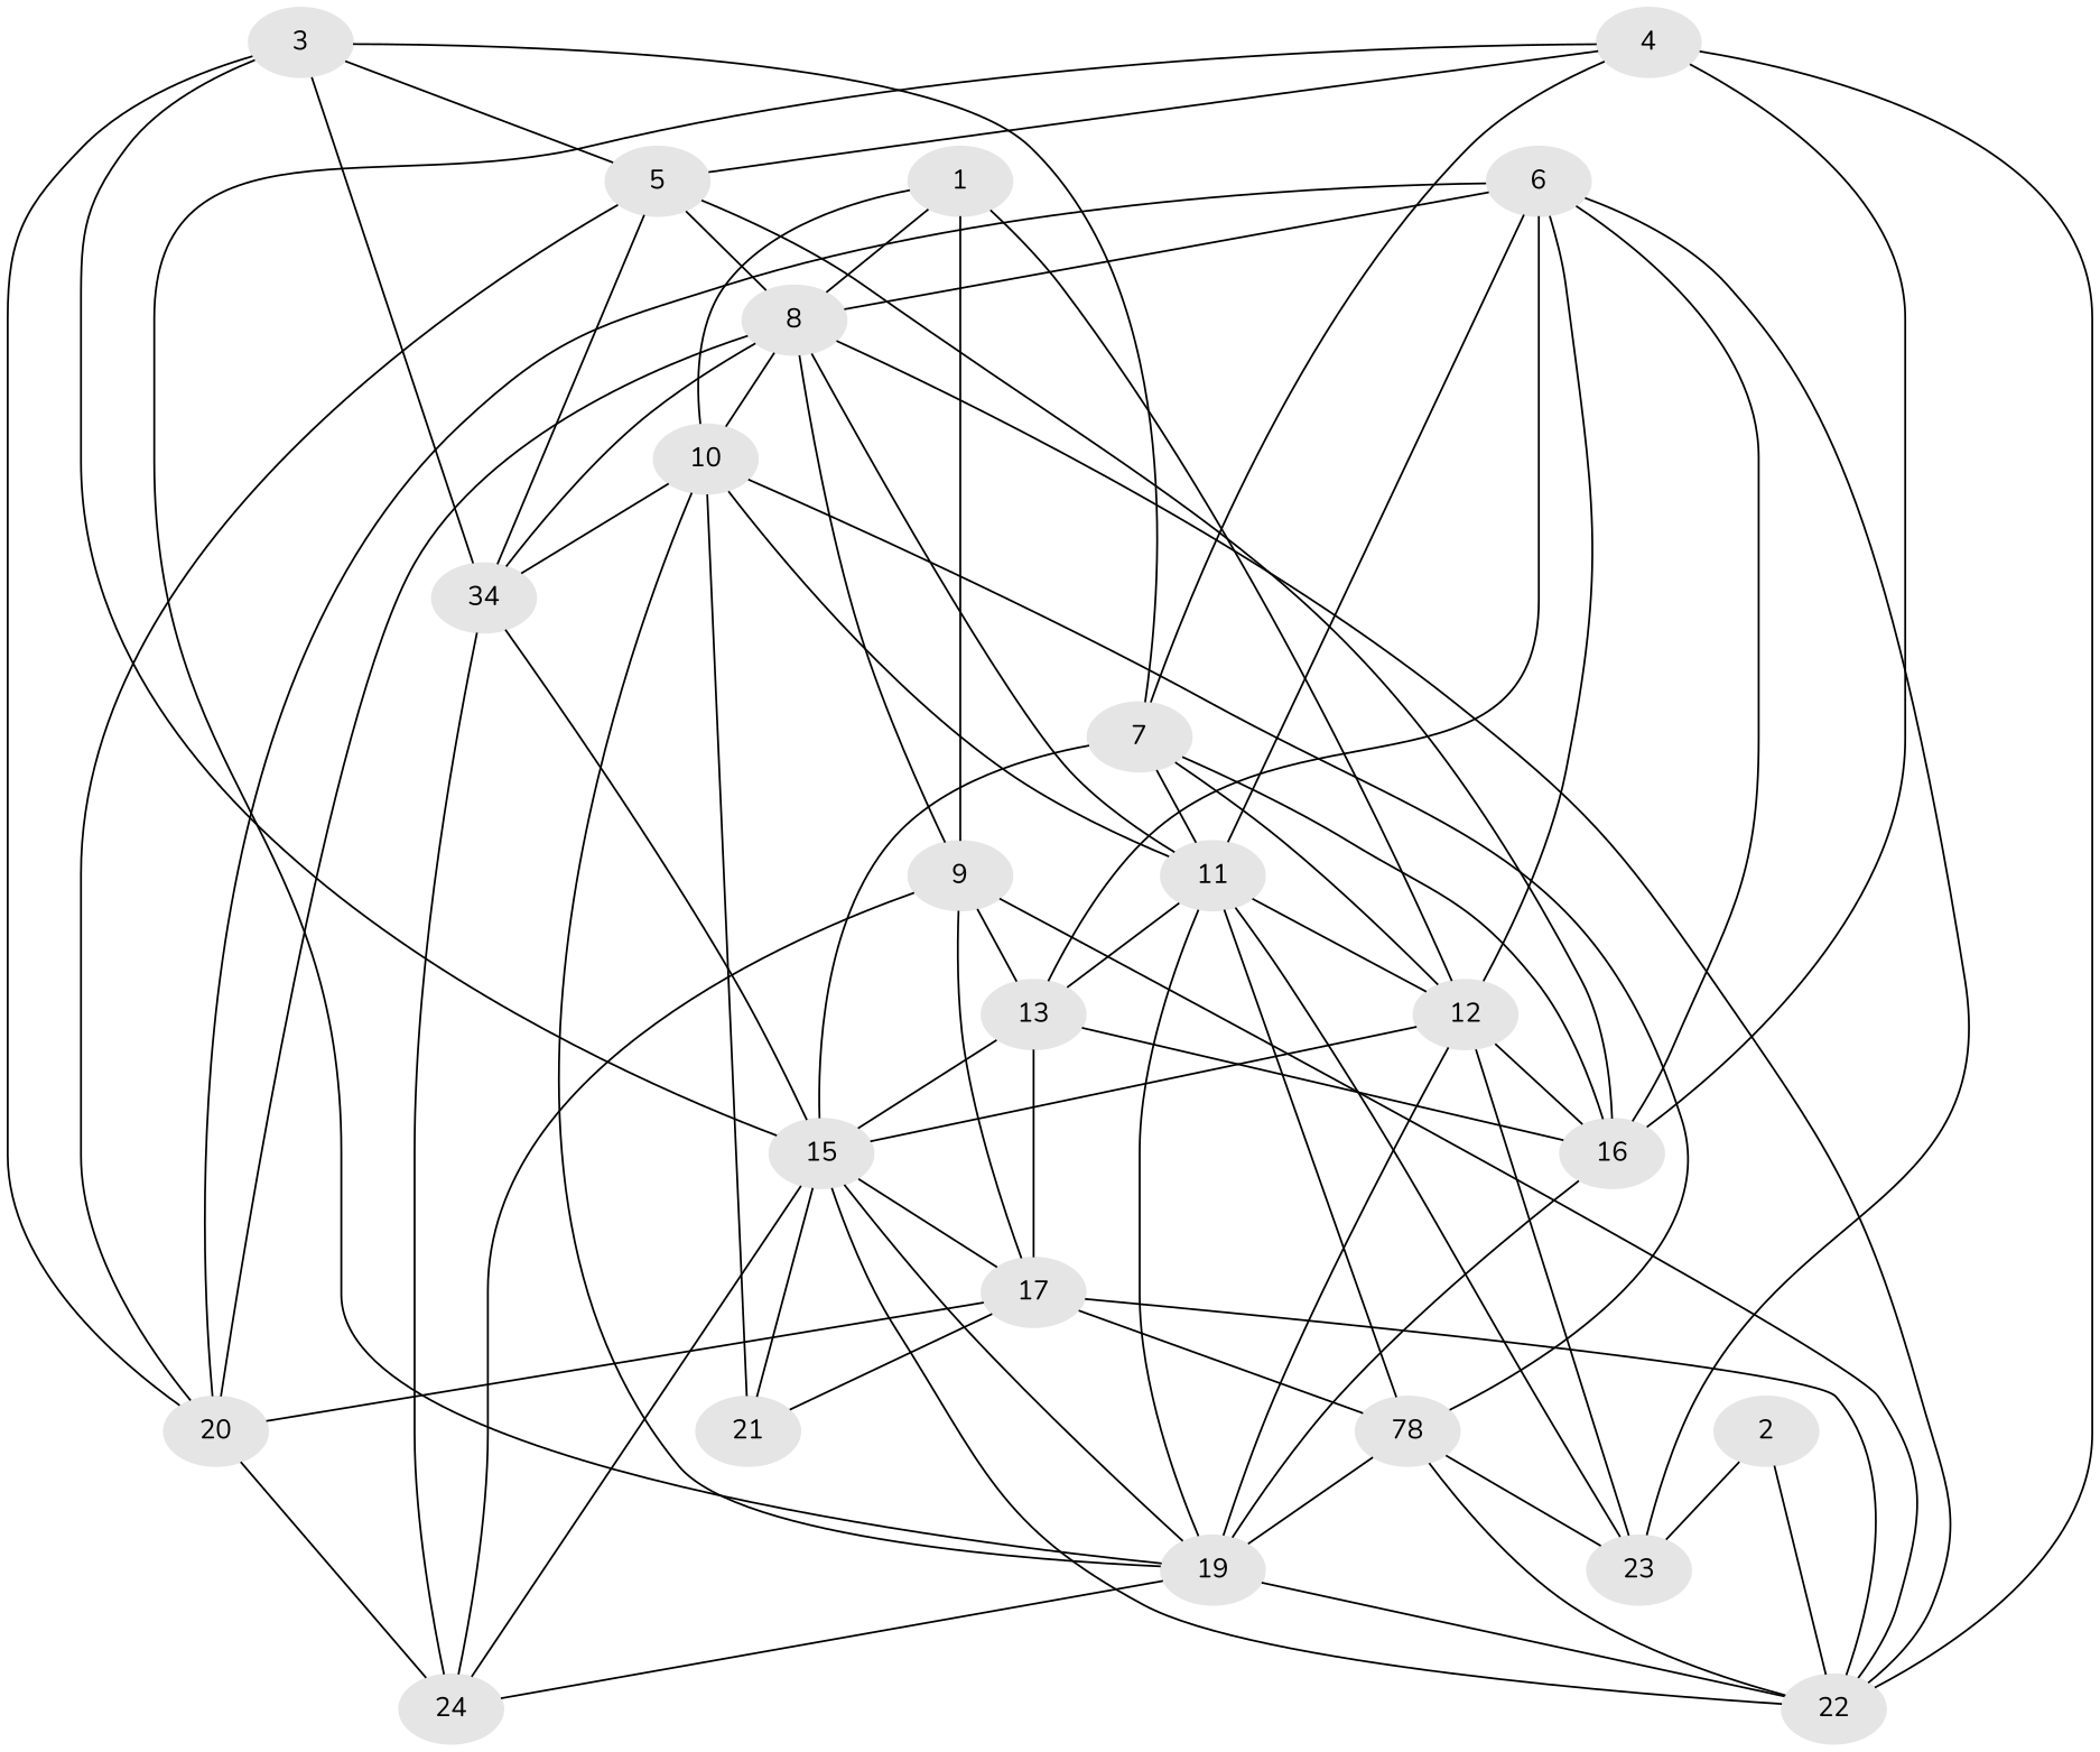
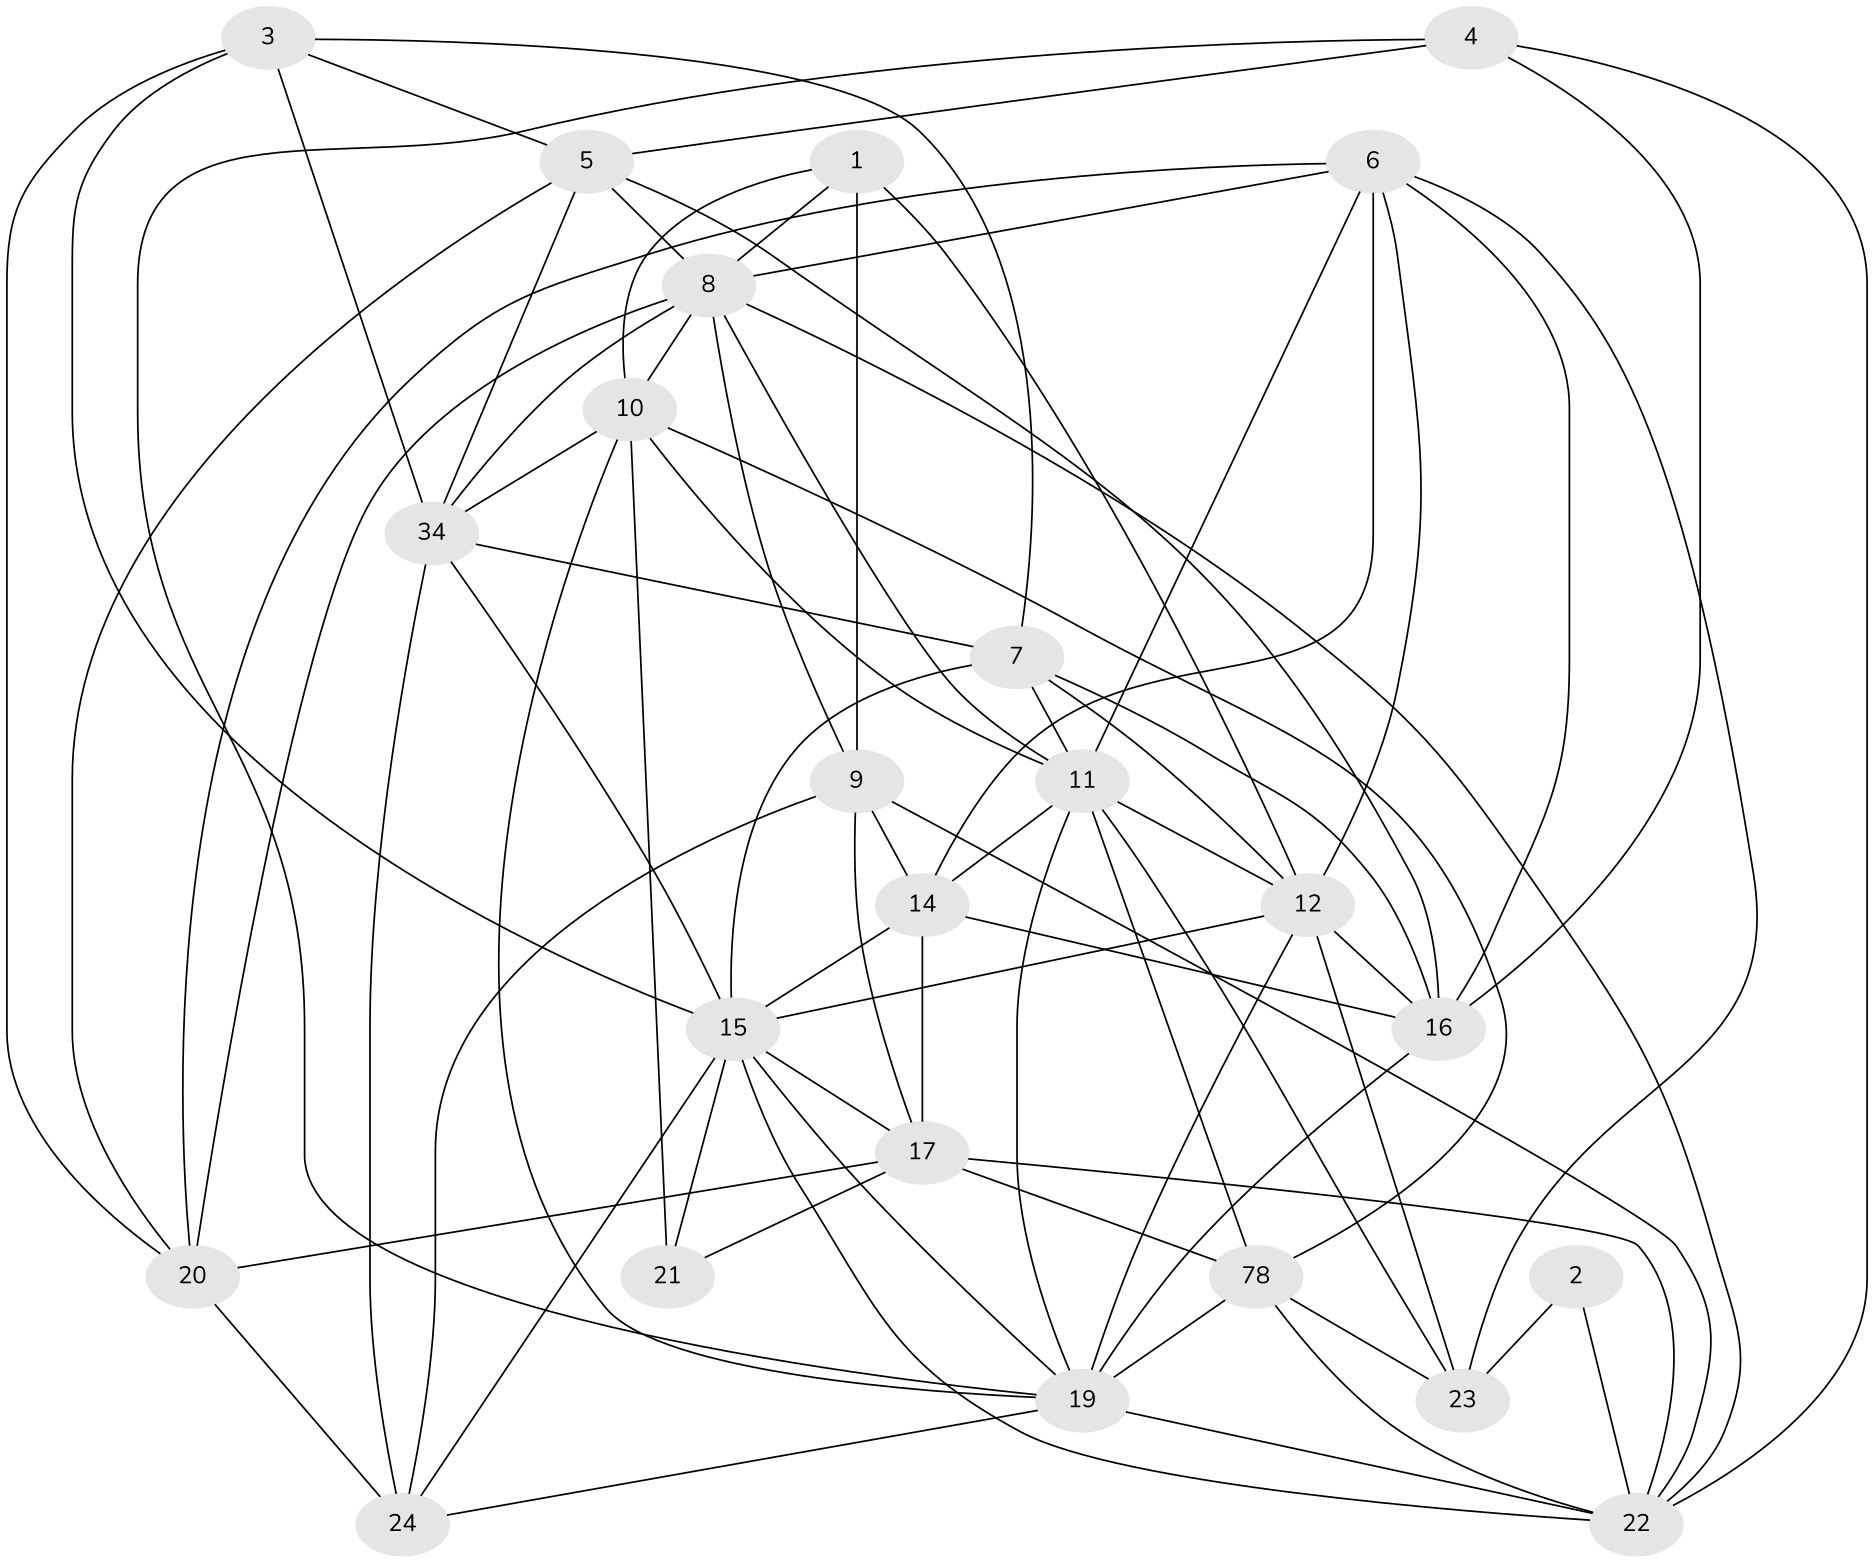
  graph {
    fontname=Nunito
    node [color=gray90 fontname=Nunito style=filled]
    edge [fontname=Nunito weight=1.0]
    1
    8
    9
    10
    12
    22
    n7 [label=34]
    20
    11
-   13
+   13 [label=14]
    17
    24
    19
    n14 [label=78]
    21
    23
    15
    16
    2
    4
    5
    7
    3
    6
    1 -- 8
    1 -- 9 [weight=2.0]
    1 -- 10
    1 -- 12 [weight=2.0]
    8 -- 9
    8 -- 10
    8 -- 22
    8 -- n7 [weight=2.0]
    8 -- 20
    8 -- 11
    9 -- 22
    9 -- 13
    9 -- 17 [weight=2.0]
    9 -- 24
    10 -- n7
    10 -- 11 [weight=2.0]
    10 -- 19
    10 -- n14 [weight=2.0]
    10 -- 21 [weight=2.0]
    12 -- 19 [weight=2.0]
    12 -- 23
    12 -- 15
    12 -- 16
    n7 -- 24
    n7 -- 15
    20 -- 24 [weight=2.0]
    11 -- 12
    11 -- 13
    11 -- 19
    11 -- n14
    11 -- 23
    13 -- 17 [weight=2.0]
    13 -- 15
    13 -- 16
    17 -- 22
    17 -- 20 [weight=2.0]
    17 -- n14
    17 -- 21
    19 -- 22
    19 -- 24
    n14 -- 22
    n14 -- 19 [weight=2.0]
    n14 -- 23
    15 -- 22
    15 -- 17
    15 -- 24
    15 -- 19
    15 -- 21
    16 -- 19 [weight=2.0]
    2 -- 22
    2 -- 23
    4 -- 22
    4 -- 19
    4 -- 16 [weight=3.0]
    4 -- 5 [weight=2.0]
-   4 -- 7
+   n7 -- 7
    5 -- 8
    5 -- n7
    5 -- 20 [weight=2.0]
    5 -- 16
    7 -- 12
    7 -- 11
    7 -- 15
    7 -- 16
    3 -- n7 [weight=2.0]
    3 -- 20
    3 -- 15
    3 -- 5
    3 -- 7
    6 -- 8
    6 -- 12
    6 -- 20 [weight=2.0]
    6 -- 11
    6 -- 13 [weight=2.0]
    6 -- 23 [weight=2.0]
    6 -- 16
  }
